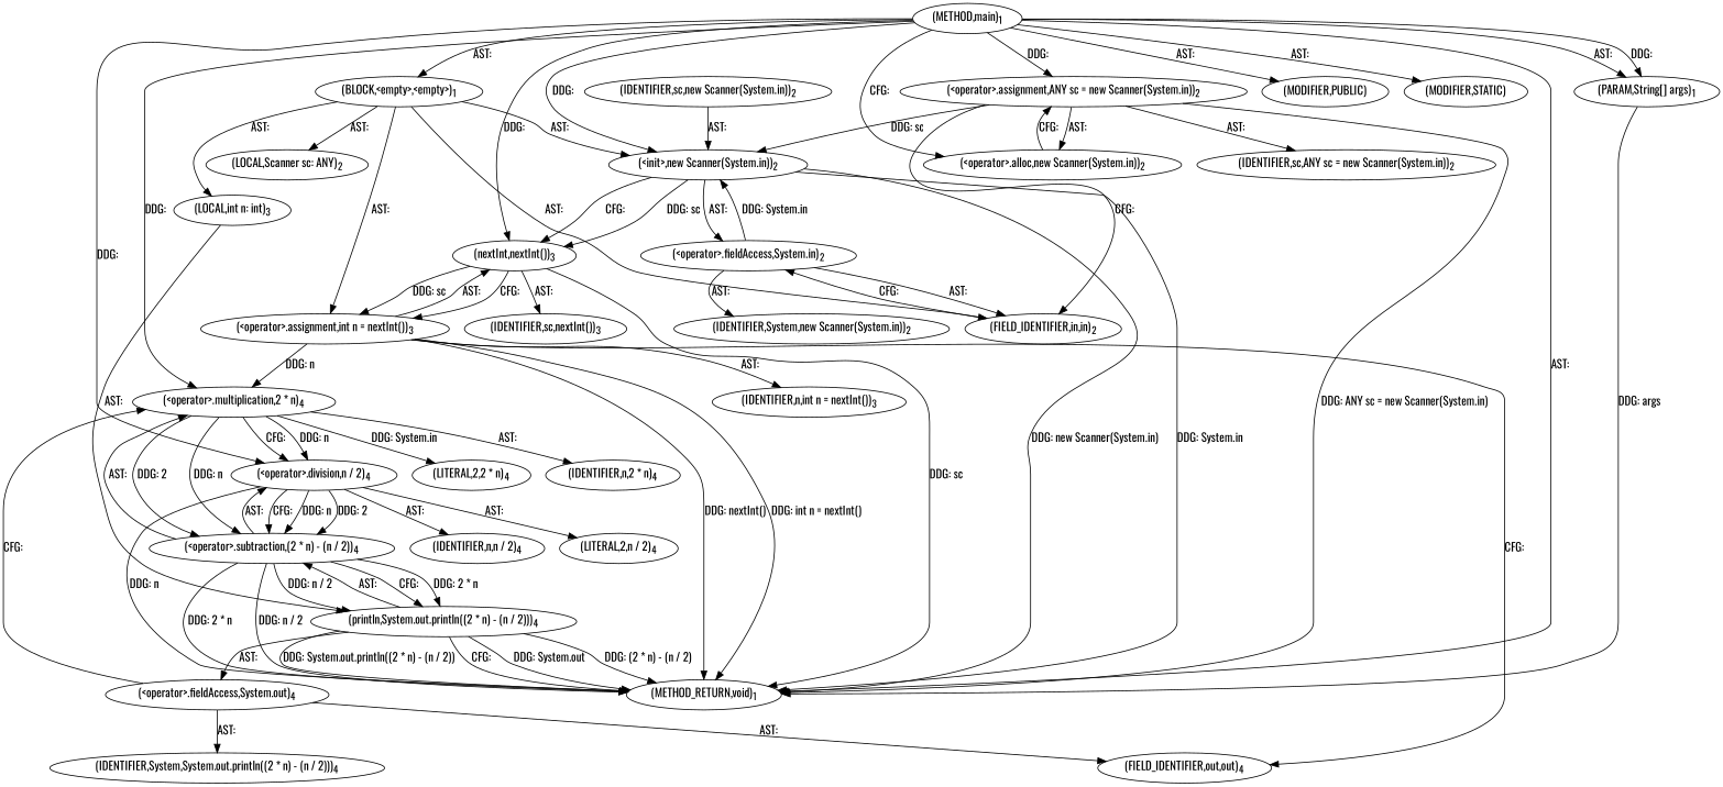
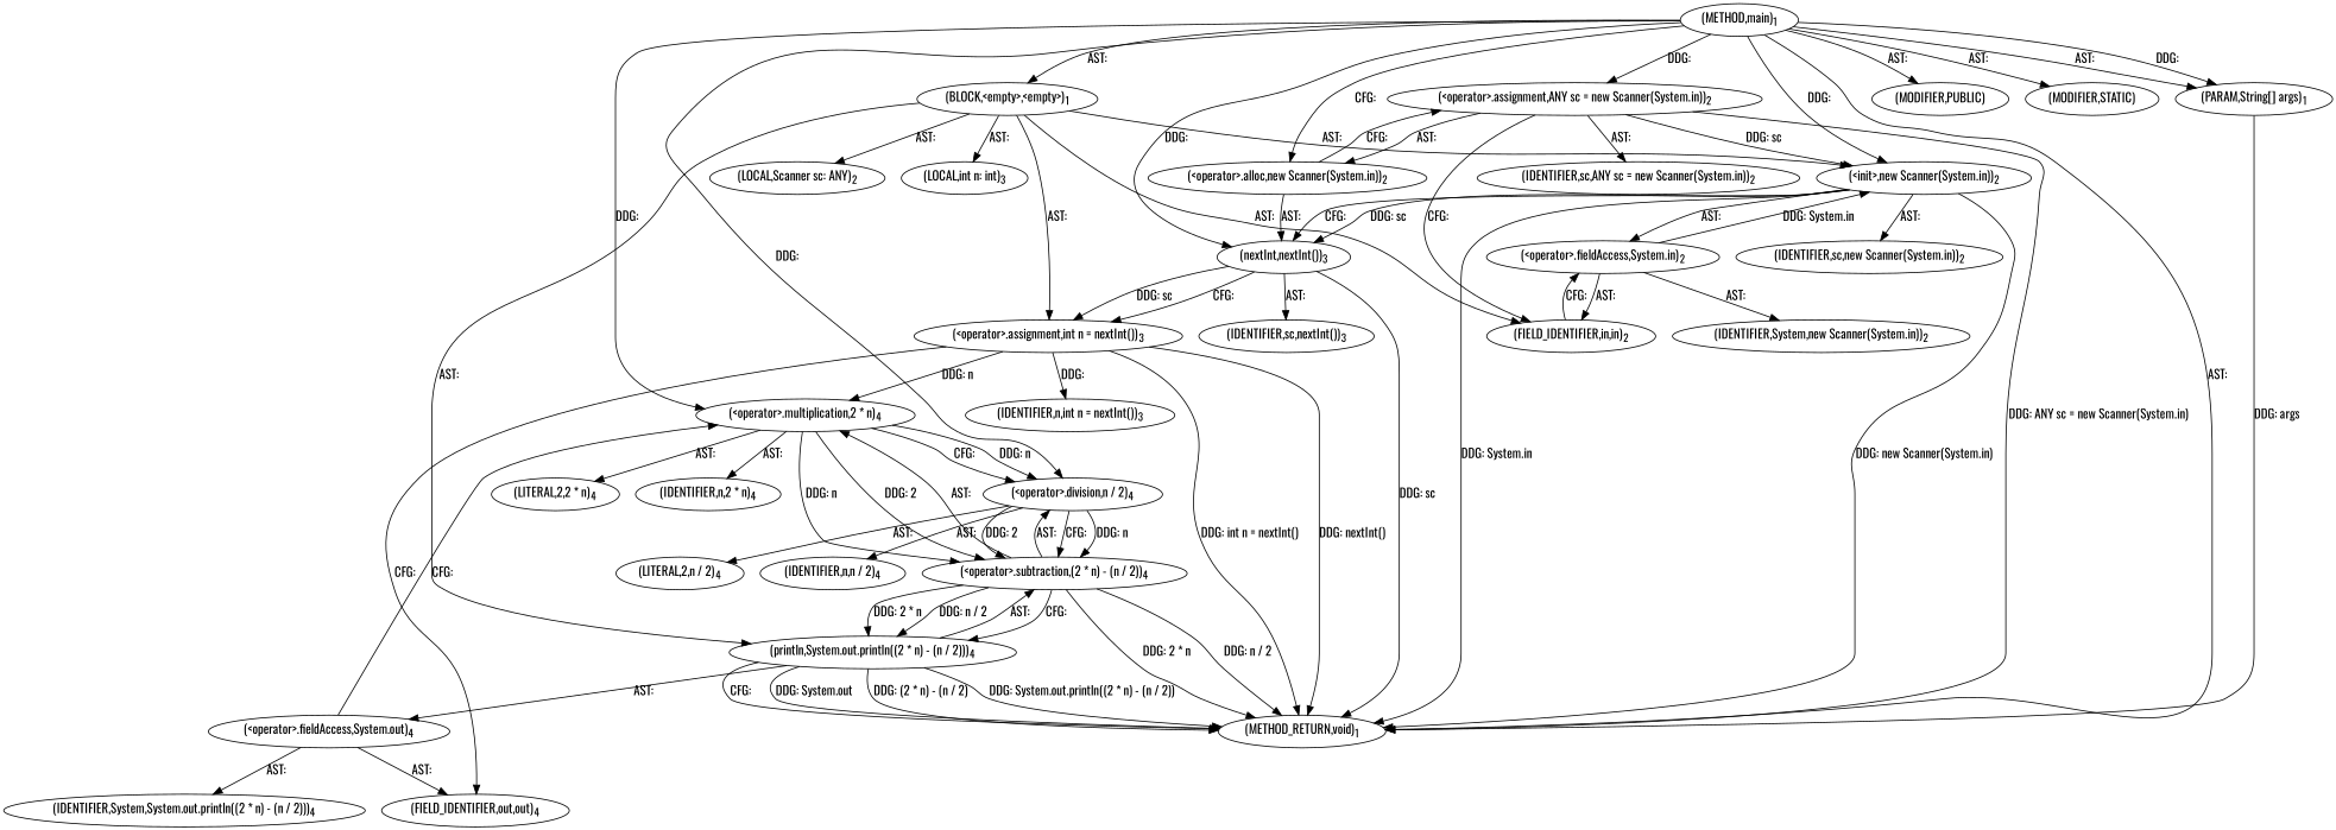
  digraph {
    fontname=Oswald
    node [fontname=Oswald]
    edge [fontname=Oswald]
    n1 [label=<(METHOD,main)<SUB>1</SUB>>]
    n2 [label=<(PARAM,String[] args)<SUB>1</SUB>>]
    n3 [label=<(BLOCK,&lt;empty&gt;,&lt;empty&gt;)<SUB>1</SUB>>]
    n4 [label=<(&lt;operator&gt;.assignment,ANY sc = new Scanner(System.in))<SUB>2</SUB>>]
    n5 [label=<(&lt;operator&gt;.alloc,new Scanner(System.in))<SUB>2</SUB>>]
    n6 [label=<(&lt;init&gt;,new Scanner(System.in))<SUB>2</SUB>>]
    n7 [label=<(nextInt,nextInt())<SUB>3</SUB>>]
    n8 [label=<(&lt;operator&gt;.multiplication,2 * n)<SUB>4</SUB>>]
    n9 [label=<(&lt;operator&gt;.division,n / 2)<SUB>4</SUB>>]
    n10 [label=<(MODIFIER,PUBLIC)>]
    n11 [label=<(MODIFIER,STATIC)>]
    n12 [label=<(METHOD_RETURN,void)<SUB>1</SUB>>]
    n13 [label=<(LOCAL,Scanner sc: ANY)<SUB>2</SUB>>]
    n14 [label=<(LOCAL,int n: int)<SUB>3</SUB>>]
    n15 [label=<(&lt;operator&gt;.assignment,int n = nextInt())<SUB>3</SUB>>]
    n16 [label=<(println,System.out.println((2 * n) - (n / 2)))<SUB>4</SUB>>]
    n17 [label=<(FIELD_IDENTIFIER,in,in)<SUB>2</SUB>>]
    n18 [label=<(IDENTIFIER,sc,ANY sc = new Scanner(System.in))<SUB>2</SUB>>]
    n19 [label=<(IDENTIFIER,sc,new Scanner(System.in))<SUB>2</SUB>>]
    n20 [label=<(&lt;operator&gt;.fieldAccess,System.in)<SUB>2</SUB>>]
    n21 [label=<(IDENTIFIER,sc,nextInt())<SUB>3</SUB>>]
    n22 [label=<(&lt;operator&gt;.subtraction,(2 * n) - (n / 2))<SUB>4</SUB>>]
    n23 [label=<(LITERAL,2,2 * n)<SUB>4</SUB>>]
    n24 [label=<(IDENTIFIER,n,2 * n)<SUB>4</SUB>>]
    n25 [label=<(IDENTIFIER,n,n / 2)<SUB>4</SUB>>]
    n26 [label=<(LITERAL,2,n / 2)<SUB>4</SUB>>]
    n27 [label=<(IDENTIFIER,n,int n = nextInt())<SUB>3</SUB>>]
    n28 [label=<(FIELD_IDENTIFIER,out,out)<SUB>4</SUB>>]
    n29 [label=<(&lt;operator&gt;.fieldAccess,System.out)<SUB>4</SUB>>]
    n30 [label=<(IDENTIFIER,System,new Scanner(System.in))<SUB>2</SUB>>]
    n31 [label=<(IDENTIFIER,System,System.out.println((2 * n) - (n / 2)))<SUB>4</SUB>>]
    n1 -> n2 [label="AST: "]
    n1 -> n2 [label="DDG: "]
    n1 -> n3 [label="AST: "]
    n1 -> n4 [label="DDG: "]
    n1 -> n5 [label="CFG: "]
    n1 -> n6 [label="DDG: "]
    n1 -> n7 [label="DDG: "]
    n1 -> n8 [label="DDG: "]
    n1 -> n9 [label="DDG: "]
    n1 -> n10 [label="AST: "]
    n1 -> n11 [label="AST: "]
    n1 -> n12 [label="AST: "]
    n2 -> n12 [label="DDG: args"]
    n3 -> n6 [label="AST: "]
    n3 -> n13 [label="AST: "]
    n3 -> n14 [label="AST: "]
    n3 -> n15 [label="AST: "]
-   n14 -> n16 [label="AST: "]
+   n3 -> n16 [label="AST: "]
    n3 -> n17 [label="AST: "]
    n4 -> n5 [label="AST: "]
    n4 -> n6 [label="DDG: sc"]
    n4 -> n12 [label="DDG: ANY sc = new Scanner(System.in)"]
    n4 -> n17 [label="CFG: "]
    n4 -> n18 [label="AST: "]
    n5 -> n4 [label="CFG: "]
    n6 -> n7 [label="CFG: "]
    n6 -> n7 [label="DDG: sc"]
    n6 -> n12 [label="DDG: System.in"]
    n6 -> n12 [label="DDG: new Scanner(System.in)"]
-   n19 -> n6 [label="AST: "]
+   n6 -> n19 [label="AST: "]
    n6 -> n20 [label="AST: "]
    n7 -> n12 [label="DDG: sc"]
    n7 -> n15 [label="CFG: "]
    n7 -> n15 [label="DDG: sc"]
    n7 -> n21 [label="AST: "]
    n8 -> n9 [label="CFG: "]
    n8 -> n9 [label="DDG: n"]
    n8 -> n22 [label="DDG: 2"]
    n8 -> n22 [label="DDG: n"]
-   n8 -> n23 [label="DDG: System.in"]
+   n8 -> n23 [label="AST: "]
    n8 -> n24 [label="AST: "]
-   n9 -> n12 [label="DDG: n"]
    n9 -> n22 [label="CFG: "]
    n9 -> n22 [label="DDG: n"]
    n9 -> n22 [label="DDG: 2"]
    n9 -> n25 [label="AST: "]
    n9 -> n26 [label="AST: "]
-   n15 -> n7 [label="AST: "]
+   n5 -> n7 [label="AST: "]
    n15 -> n8 [label="DDG: n"]
    n15 -> n12 [label="DDG: nextInt()"]
    n15 -> n12 [label="DDG: int n = nextInt()"]
-   n15 -> n27 [label="AST: "]
+   n15 -> n27 [label="DDG: "]
    n15 -> n28 [label="CFG: "]
    n16 -> n12 [label="CFG: "]
    n16 -> n12 [label="DDG: System.out"]
    n16 -> n12 [label="DDG: (2 * n) - (n / 2)"]
    n16 -> n12 [label="DDG: System.out.println((2 * n) - (n / 2))"]
    n16 -> n22 [label="AST: "]
    n16 -> n29 [label="AST: "]
    n17 -> n20 [label="CFG: "]
    n20 -> n6 [label="DDG: System.in"]
    n20 -> n17 [label="AST: "]
    n20 -> n30 [label="AST: "]
    n22 -> n8 [label="AST: "]
    n22 -> n9 [label="AST: "]
    n22 -> n12 [label="DDG: 2 * n"]
    n22 -> n12 [label="DDG: n / 2"]
    n22 -> n16 [label="CFG: "]
    n22 -> n16 [label="DDG: 2 * n"]
    n22 -> n16 [label="DDG: n / 2"]
    n29 -> n8 [label="CFG: "]
    n29 -> n28 [label="AST: "]
    n29 -> n31 [label="AST: "]
  }
